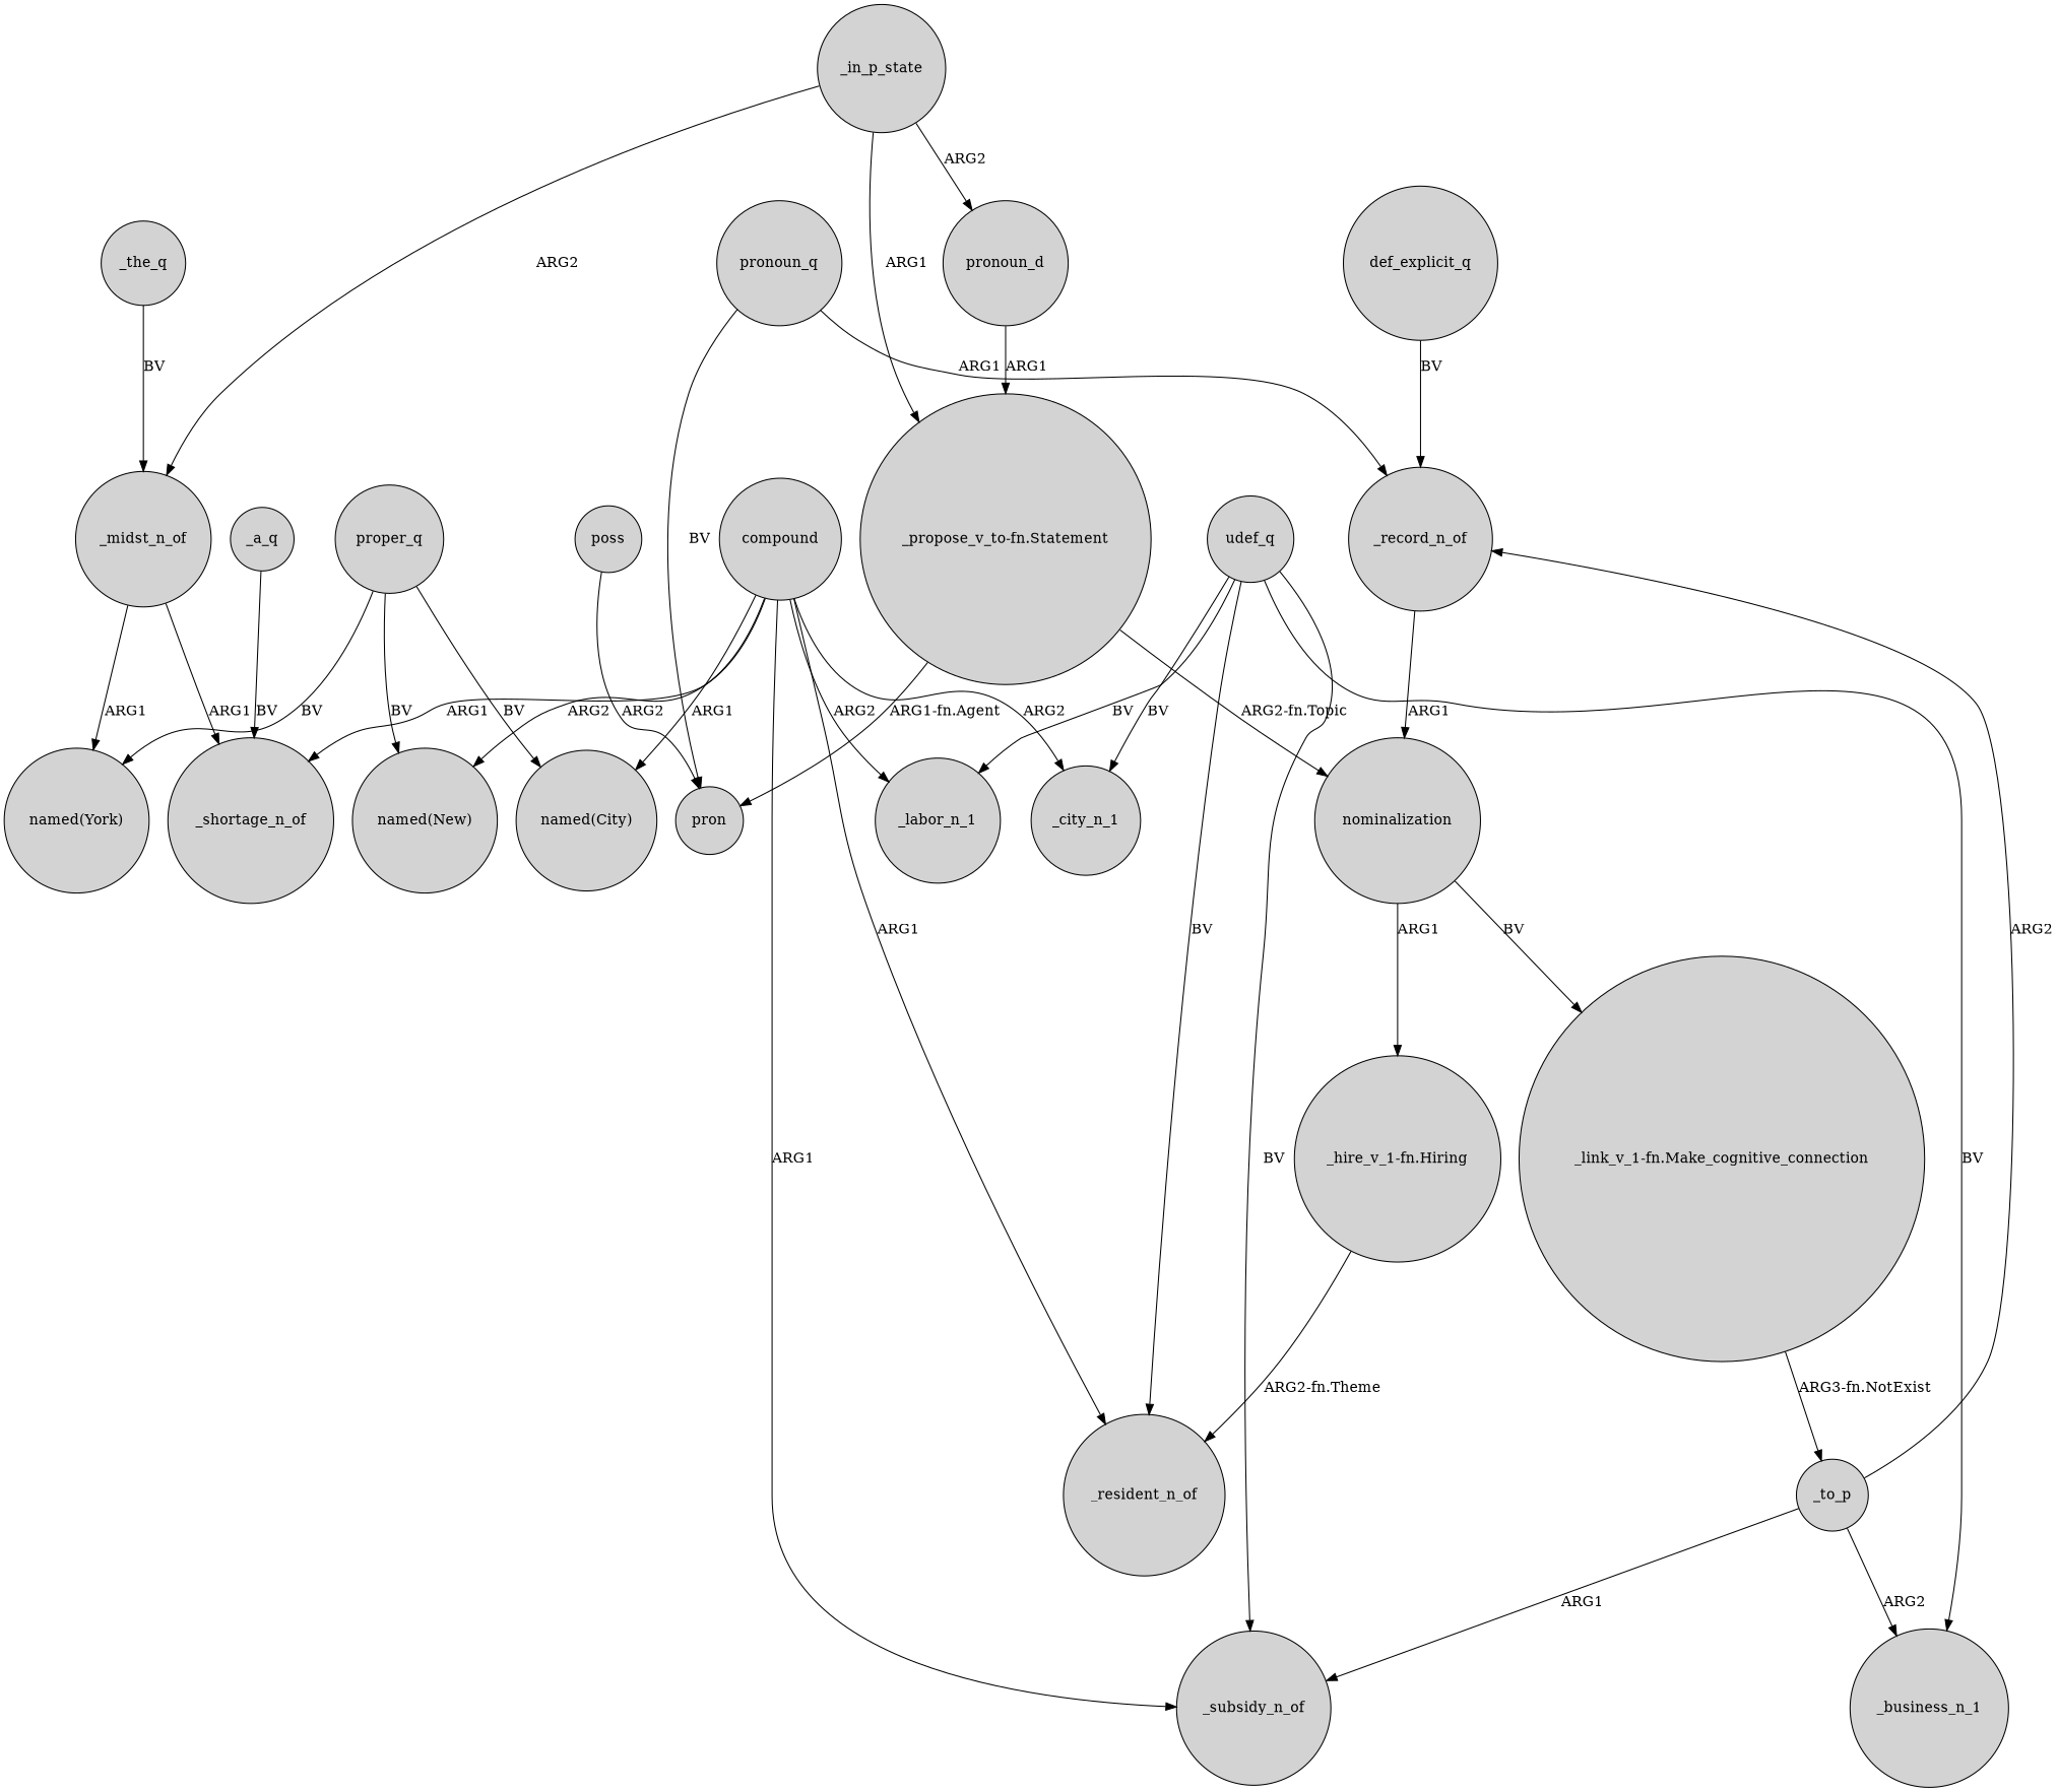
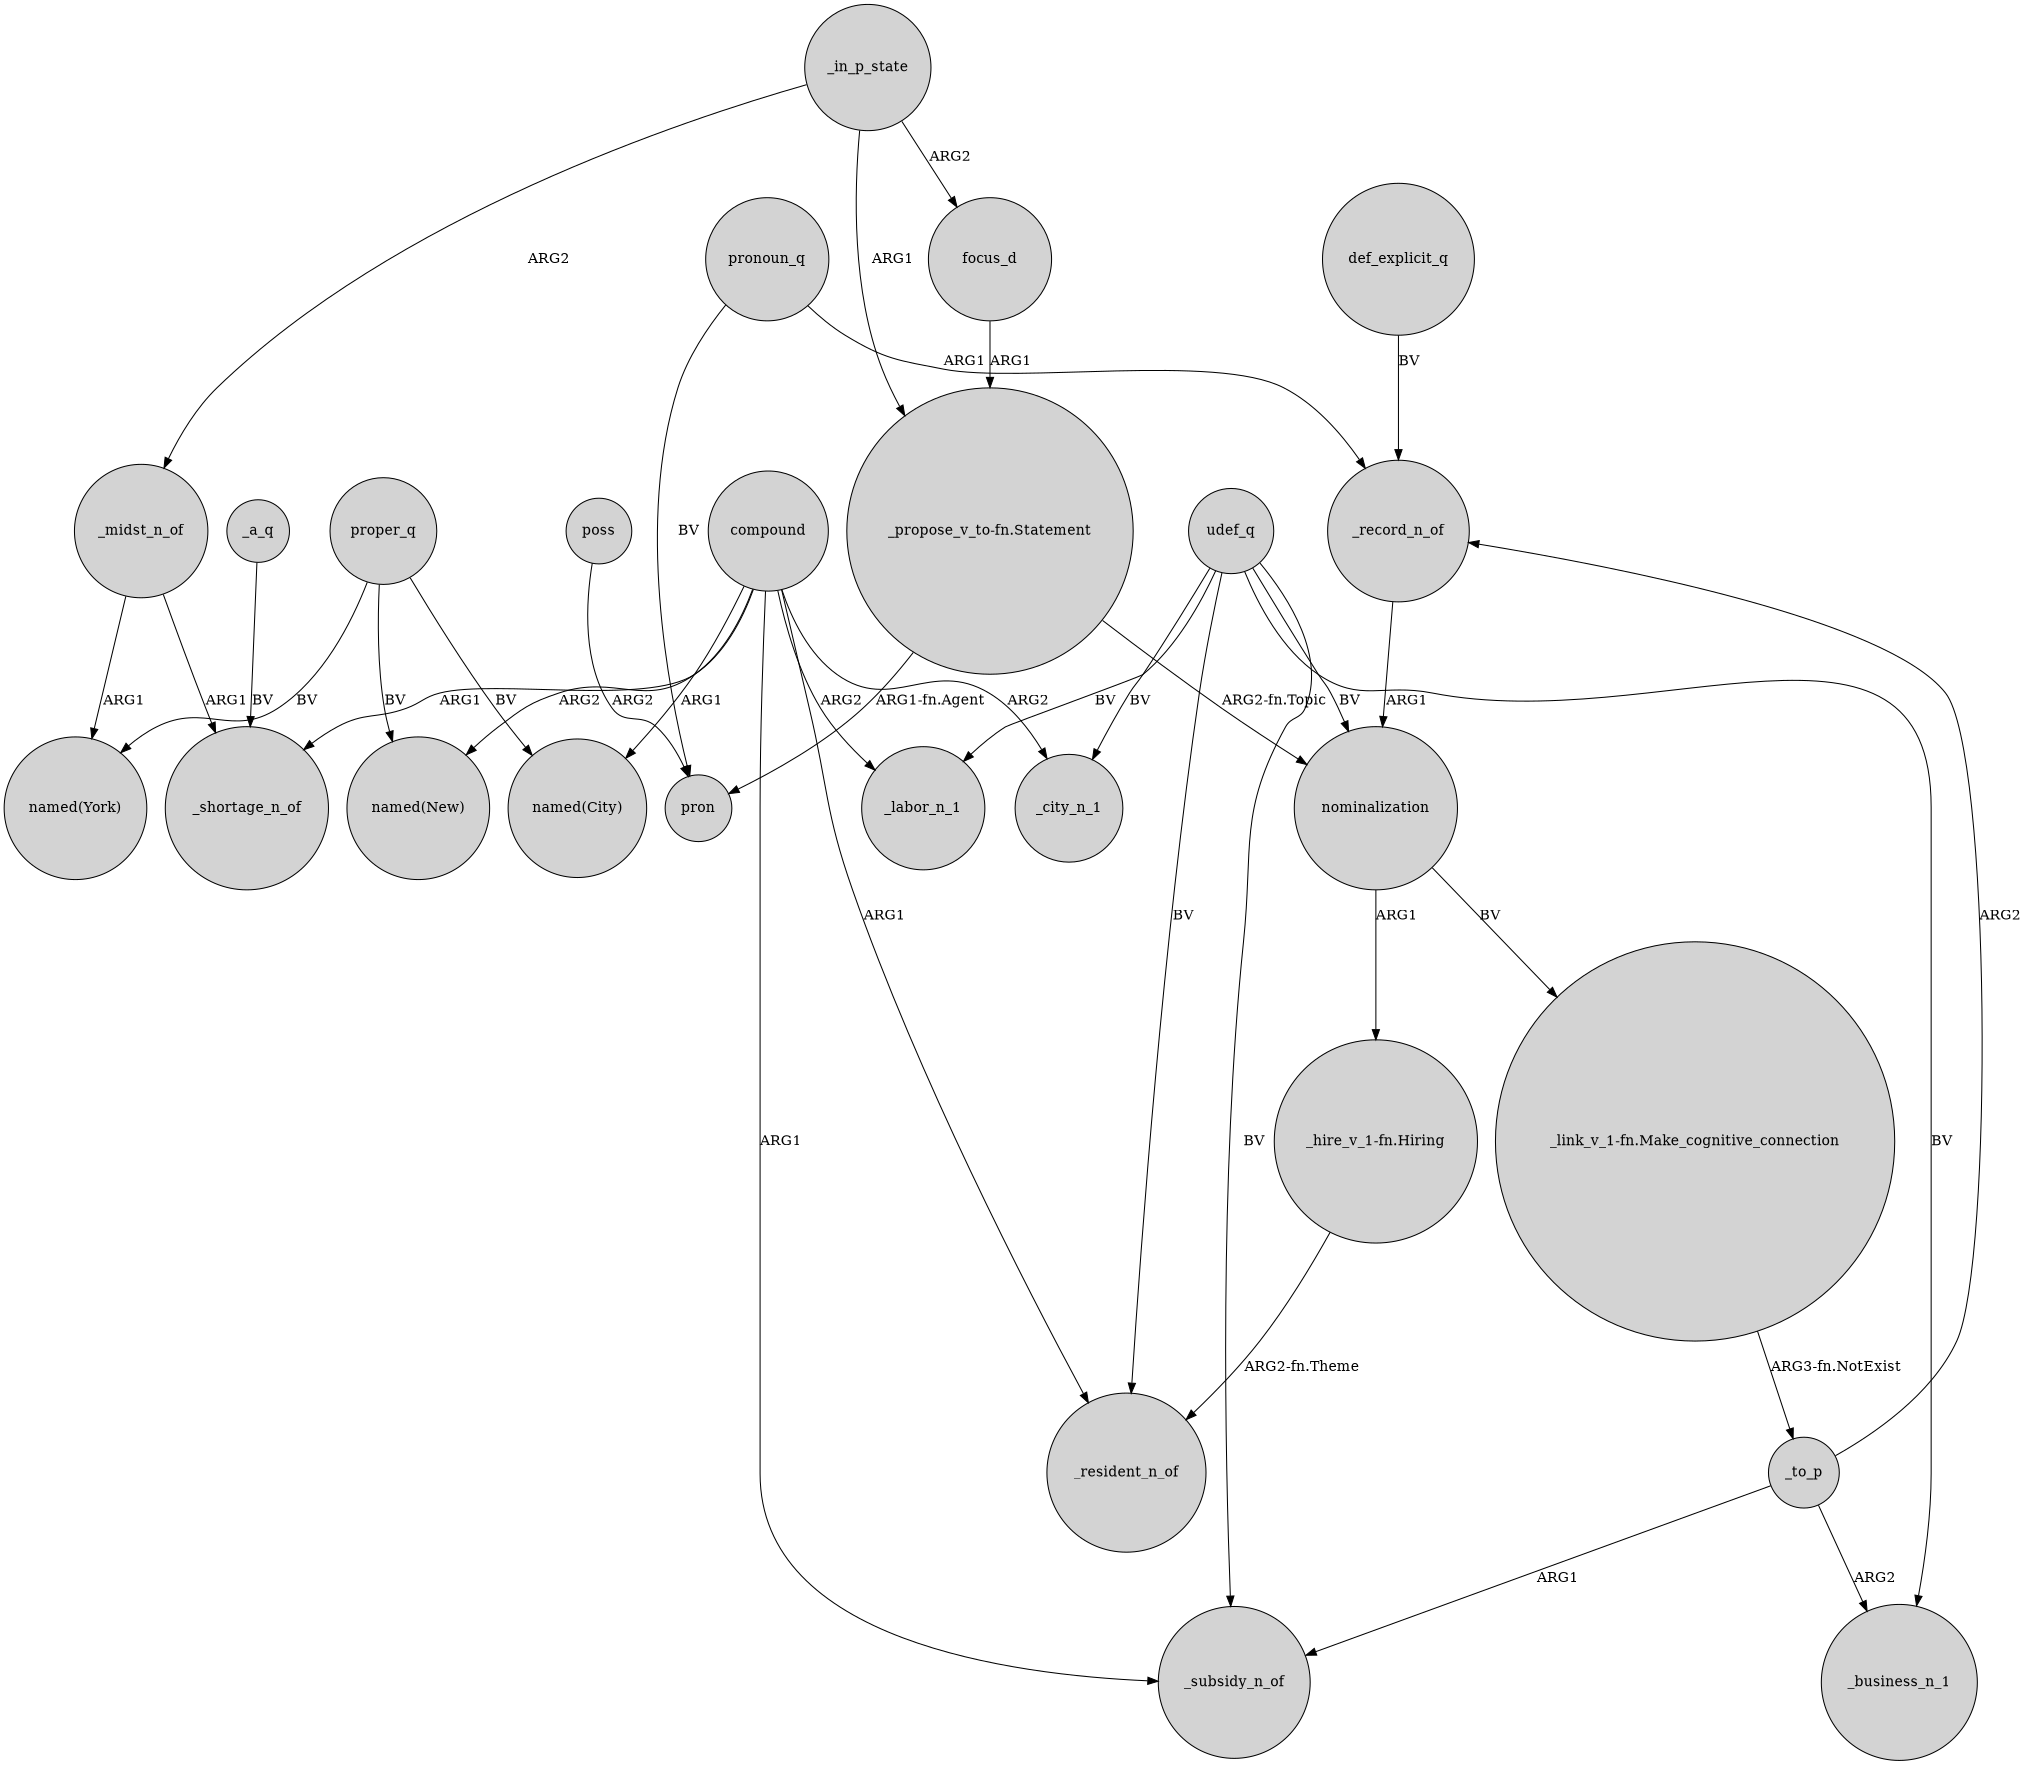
  digraph {
    node [shape=circle style=filled]
    def_explicit_q
    _record_n_of
    nominalization
    "_link_v_1-fn.Make_cognitive_connection"
    "_hire_v_1-fn.Hiring"
    compound
    _shortage_n_of
    "named(New)"
    _resident_n_of
    _subsidy_n_of
    _labor_n_1
    _city_n_1
    "named(City)"
    poss
    pron
    proper_q
    "named(York)"
    _to_p
    _business_n_1
-   focus_d [label=pronoun_d]
+   focus_d
    "_propose_v_to-fn.Statement"
    _in_p_state
    _midst_n_of
    udef_q
-   _the_q
    pronoun_q
    _a_q
    def_explicit_q -> _record_n_of [label=BV]
    _record_n_of -> nominalization [label=ARG1]
    nominalization -> "_link_v_1-fn.Make_cognitive_connection" [label=BV]
    nominalization -> "_hire_v_1-fn.Hiring" [label=ARG1]
    "_link_v_1-fn.Make_cognitive_connection" -> _to_p [label="ARG3-fn.NotExist"]
    "_hire_v_1-fn.Hiring" -> _resident_n_of [label="ARG2-fn.Theme"]
    compound -> _shortage_n_of [label=ARG1]
    compound -> "named(New)" [label=ARG2]
    compound -> _resident_n_of [label=ARG1]
    compound -> _subsidy_n_of [label=ARG1]
    compound -> _labor_n_1 [label=ARG2]
    compound -> _city_n_1 [label=ARG2]
    compound -> "named(City)" [label=ARG1]
    poss -> pron [label=ARG2]
    proper_q -> "named(New)" [label=BV]
    proper_q -> "named(City)" [label=BV]
    proper_q -> "named(York)" [label=BV]
    _to_p -> _record_n_of [label=ARG2]
    _to_p -> _subsidy_n_of [label=ARG1]
    _to_p -> _business_n_1 [label=ARG2]
    focus_d -> "_propose_v_to-fn.Statement" [label=ARG1]
    "_propose_v_to-fn.Statement" -> nominalization [label="ARG2-fn.Topic"]
    "_propose_v_to-fn.Statement" -> pron [label="ARG1-fn.Agent"]
    _in_p_state -> focus_d [label=ARG2]
    _in_p_state -> "_propose_v_to-fn.Statement" [label=ARG1]
    _in_p_state -> _midst_n_of [label=ARG2]
    _midst_n_of -> _shortage_n_of [label=ARG1]
    _midst_n_of -> "named(York)" [label=ARG1]
+   udef_q -> nominalization [label=BV]
    udef_q -> _resident_n_of [label=BV]
    udef_q -> _subsidy_n_of [label=BV]
    udef_q -> _labor_n_1 [label=BV]
    udef_q -> _city_n_1 [label=BV]
    udef_q -> _business_n_1 [label=BV]
-   _the_q -> _midst_n_of [label=BV]
    pronoun_q -> _record_n_of [label=ARG1]
    pronoun_q -> pron [label=BV]
    _a_q -> _shortage_n_of [label=BV]
  }
